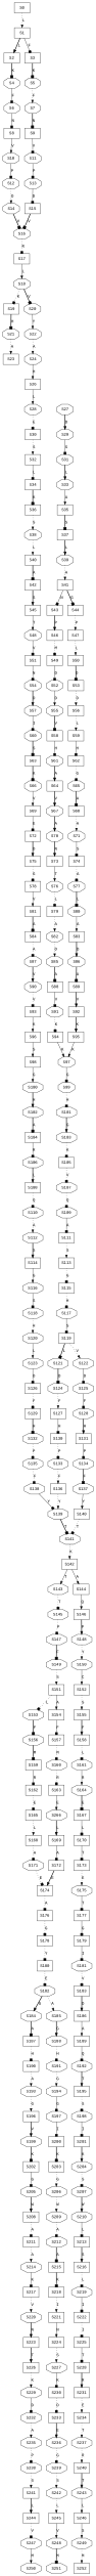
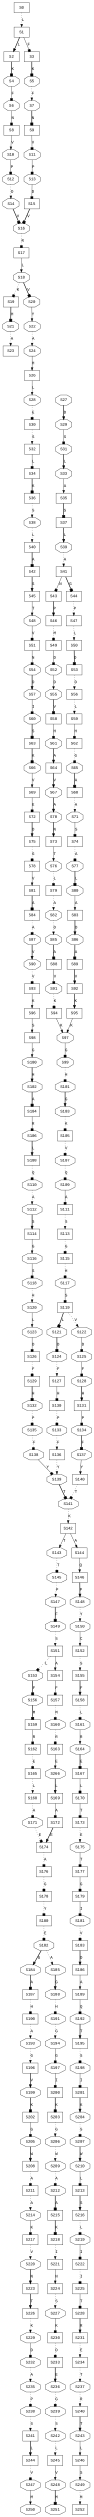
  strict digraph {
    fontname="Liberation Mono"
    node [fontname="Liberation Mono" shape=box]
    edge [arrowhead=box fontname="Liberation Mono" style=dotted]
    S0
    S1
    S2
    S3
    S4 [shape=octagon]
    S5 [shape=octagon]
    S6 [shape=octagon]
    S7 [shape=octagon]
    S8
    S9
    S10 [shape=octagon]
    S11 [shape=octagon]
    S12 [shape=octagon]
    S13 [shape=octagon]
    S14 [shape=octagon]
    S15
    S16 [shape=octagon]
    S17
    S18 [shape=octagon]
    S19
    S20 [shape=octagon]
    S21 [shape=octagon]
    S22 [shape=octagon]
    S23
    S24 [shape=octagon]
    S26
    S28 [shape=octagon]
    S27 [shape=octagon]
    S29 [shape=octagon]
    S30
    S31 [shape=octagon]
    S32
    S33 [shape=octagon]
    S34
    S35
    S36
    S37
    S38 [shape=octagon]
    S39 [shape=octagon]
    S40
    S41
    S42
    S43
    S44
    S45
    S46
    S47
    S48 [shape=octagon]
    S49
    S50
    S51
    S52 [shape=octagon]
    S53
    S54 [shape=octagon]
    S55 [shape=octagon]
    S56
    S57 [shape=octagon]
    S58
    S59
    S60 [shape=octagon]
    S61 [shape=octagon]
    S62
    S63
    S64
    S65 [shape=octagon]
    S66 [shape=octagon]
    S67 [shape=octagon]
    S68
    S69
    S70 [shape=octagon]
    S71 [shape=octagon]
    S72
    S73
    S74
    S75
    S76 [shape=octagon]
    S77 [shape=octagon]
    S78
    S79
    S80 [shape=octagon]
    S81
    S82 [shape=octagon]
    S83
    S84
    S85 [shape=octagon]
    S86 [shape=octagon]
    S87 [shape=octagon]
    S88
    S89
    S90 [shape=octagon]
    S91 [shape=octagon]
    S92
    S93
    S94
    S95
    S96
    S97 [shape=octagon]
    S98
    S99 [shape=octagon]
    S100 [shape=octagon]
    S101 [shape=octagon]
    S102 [shape=octagon]
    S103 [shape=octagon]
    S104
    S105
    S106 [shape=octagon]
    S107 [shape=octagon]
    S108
    S109 [shape=octagon]
    S110 [shape=octagon]
    S111
    S112 [shape=octagon]
    S113
    S114
    S115
    S116 [shape=octagon]
    S117 [shape=octagon]
    S118 [shape=octagon]
    S119
    S120 [shape=octagon]
    S121 [shape=octagon]
    S122 [shape=octagon]
    S123 [shape=octagon]
    S124 [shape=octagon]
    S125 [shape=octagon]
    S126
    S127
    S128 [shape=octagon]
    S129
    S130
    S131
    S132 [shape=octagon]
    S133 [shape=octagon]
    S134 [shape=octagon]
    S135 [shape=octagon]
    S136
    S137 [shape=octagon]
    S138 [shape=octagon]
    S139 [shape=octagon]
    S140
    S141 [shape=octagon]
    S142
    S143 [shape=octagon]
    S144
    S145 [shape=octagon]
    S146
    S147 [shape=octagon]
    S148 [shape=octagon]
    S149 [shape=octagon]
    S150 [shape=octagon]
    S151
    S152
    S153 [shape=octagon]
    S154
    S155
    S156 [shape=octagon]
    S157
    S158
    S159
    S160 [shape=octagon]
    S161 [shape=octagon]
    S162
    S163
    S164 [shape=octagon]
    S165
    n166 [label=S266 shape=octagon]
    S167
    S168
    S169
    S170
    S171 [shape=octagon]
    S172
    S173
    S174
    S175 [shape=octagon]
    S176
    S177
    S178
    S179
    S180
    S181 [shape=octagon]
    S182 [shape=octagon]
    S183
    S184 [shape=octagon]
    S185 [shape=octagon]
    S186
    S187
    S188 [shape=octagon]
    S189
    S190
    S191 [shape=octagon]
    S192 [shape=octagon]
    S193 [shape=octagon]
    S194 [shape=octagon]
    S195
    S196
    S197 [shape=octagon]
    S198 [shape=octagon]
    S199 [shape=octagon]
    S200
    S201
    S202
    S203
    S204 [shape=octagon]
    S205 [shape=octagon]
    S206 [shape=octagon]
    S207 [shape=octagon]
    S208
    S209 [shape=octagon]
    S210 [shape=octagon]
    S211
    S212 [shape=octagon]
    S213
    S214 [shape=octagon]
    S215
    S216
    S217
    S218
    S219 [shape=octagon]
    S220 [shape=octagon]
    S221
    S222
    S223
    S224
    S225
    S226
    S227 [shape=octagon]
    S228
    S229 [shape=octagon]
    S230
    S231
    S232 [shape=octagon]
    S233
    S234
    S235 [shape=octagon]
    S236 [shape=octagon]
    S237 [shape=octagon]
    S238 [shape=octagon]
    S239 [shape=octagon]
    S240
    S241
    S242 [shape=octagon]
    S243 [shape=octagon]
    S244
    S245
    S246
    S247 [shape=octagon]
    S248 [shape=octagon]
    S249 [shape=octagon]
    S250 [shape=octagon]
    S251 [shape=octagon]
    S252
    S0 -> S1 [arrowhead=normal label=L]
    S1 -> S2 [arrowhead=normal label=L style=bold]
    S1 -> S3 [label=F style=solid]
    S2 -> S4 [label=K style=bold]
    S3 -> S5 [label=K style=bold]
    S4 -> S6 [label=F style=solid]
    S5 -> S7 [arrowhead=normal label=F]
    S6 -> S8 [label=N style=solid]
    S7 -> S9 [label=N style=bold]
    S8 -> S10 [arrowhead=normal label=V style=solid]
    S9 -> S11 [label=V style=solid]
    S10 -> S12 [label=P style=solid]
    S11 -> S13 [label=P style=solid]
    S12 -> S14 [arrowhead=normal label=D]
    S13 -> S15 [label=D style=solid]
    S14 -> S16 [label=V style=bold]
    S15 -> S16 [label=V style=bold]
    S16 -> S17 [label=R]
    S17 -> S18 [arrowhead=normal label=L style=solid]
    S18 -> S19 [label=K]
    S18 -> S20 [label=V style=bold]
    S19 -> S21 [label=H style=bold]
    S20 -> S22 [arrowhead=normal label=Y style=solid]
    S21 -> S23 [arrowhead=normal label=A]
    S22 -> S24 [arrowhead=normal label=A]
    S24 -> S26 [arrowhead=normal label=H style=solid]
    S26 -> S28 [arrowhead=normal label=L style=solid]
    S28 -> S30 [label=E]
    S27 -> S29 [arrowhead=normal label=D style=bold]
    S29 -> S31 [label=S style=solid]
    S30 -> S32 [arrowhead=normal label=S]
    S31 -> S33 [arrowhead=normal label=L style=bold]
    S32 -> S34 [label=L style=solid]
    S33 -> S35 [arrowhead=normal label=A style=solid]
    S34 -> S36 [label=K style=bold]
    S35 -> S37 [label=S style=bold]
    S36 -> S38 [arrowhead=normal label=S]
    S37 -> S39 [arrowhead=normal label=L style=bold]
    S38 -> S40 [arrowhead=normal label=L]
    S39 -> S41 [arrowhead=normal label=A]
    S40 -> S42 [label=A style=bold]
    S41 -> S43 [label=N style=solid]
    S41 -> S44 [label=G style=bold]
    S42 -> S45 [arrowhead=normal label=S style=bold]
    S43 -> S46 [arrowhead=normal label=P style=bold]
    S44 -> S47 [arrowhead=normal label=P]
    S45 -> S48 [arrowhead=normal label=T style=solid]
    S46 -> S49 [label=M]
    S47 -> S50 [arrowhead=normal label=L]
    S48 -> S51 [label=V style=solid]
    S49 -> S52 [label=D style=solid]
    S50 -> S53 [label=D style=bold]
    S51 -> S54 [label=N style=solid]
    S52 -> S55 [arrowhead=normal label=D style=solid]
    S53 -> S56 [arrowhead=normal label=D]
    S54 -> S57 [arrowhead=normal label=D style=bold]
    S55 -> S58 [label=V style=bold]
    S56 -> S59 [arrowhead=normal label=L]
    S57 -> S60 [label=I style=solid]
    S58 -> S61 [label=H style=solid]
    S59 -> S62 [label=H style=solid]
    S60 -> S63 [label=S style=bold]
    S61 -> S64 [arrowhead=normal label=A style=bold]
    S62 -> S65 [label=G]
    S63 -> S66 [label=K style=bold]
    S64 -> S67 [arrowhead=normal label=V style=bold]
    S65 -> S68 [label=A style=bold]
    S66 -> S69 [arrowhead=normal label=V style=solid]
    S67 -> S70 [arrowhead=normal label=A style=bold]
    S68 -> S71 [arrowhead=normal label=A]
    S69 -> S72 [label=E style=solid]
    S70 -> S73 [arrowhead=normal label=N style=bold]
    S71 -> S74 [label=S style=solid]
    S72 -> S75 [arrowhead=normal label=D style=bold]
    S73 -> S76 [arrowhead=normal label=T style=solid]
    S74 -> S77 [label=A]
    S75 -> S78 [label=G]
    S76 -> S79 [label=L]
    S77 -> S80 [label=L style=bold]
    S78 -> S81 [arrowhead=normal label=V style=solid]
    S79 -> S82 [arrowhead=normal label=A]
    S80 -> S83 [arrowhead=normal label=A style=solid]
    S81 -> S84 [label=A style=bold]
    S82 -> S85 [arrowhead=normal label=D]
    S83 -> S86 [arrowhead=normal label=D style=bold]
    S84 -> S87 [label=A]
    S85 -> S88 [label=A style=bold]
    S86 -> S89 [label=A style=bold]
    S87 -> S90 [arrowhead=normal label=V style=bold]
    S88 -> S91 [label=V style=solid]
    S89 -> S92 [arrowhead=normal label=V style=bold]
    S90 -> S93 [label=V]
    S91 -> S94 [label=K]
    S92 -> S95 [arrowhead=normal label=K style=bold]
    S93 -> S96 [arrowhead=normal label=K style=solid]
    S94 -> S97 [arrowhead=normal label=K style=solid]
    S95 -> S97 [arrowhead=normal label=K style=solid]
    S96 -> S98 [arrowhead=normal label=S style=solid]
    S97 -> S99 [label=G style=solid]
    S98 -> S100 [arrowhead=normal label=G style=solid]
    S99 -> S101 [label=H]
    S100 -> S102 [arrowhead=normal label=H style=bold]
    S101 -> S103 [arrowhead=normal label=G style=bold]
    S102 -> S104 [label=A style=bold]
    S103 -> S105 [label=K]
    S104 -> S106 [label=R style=solid]
    S105 -> S107 [label=V]
    S106 -> S108 [arrowhead=normal label=L style=bold]
    S107 -> S109 [label=Q]
    S108 -> S110 [label=Q]
    S109 -> S111 [label=A style=solid]
    S110 -> S112 [arrowhead=normal label=A]
    S111 -> S113 [arrowhead=normal label=S]
    S112 -> S114 [arrowhead=normal label=S style=bold]
    S113 -> S115 [label=G]
    S114 -> S116 [arrowhead=normal label=G style=solid]
    S115 -> S117 [label=H]
    S116 -> S118 [label=S style=solid]
    S117 -> S119 [label=S style=solid]
    S118 -> S120 [arrowhead=normal label=H]
    S119 -> S121 [label=L style=bold]
    S119 -> S122 [arrowhead=normal label=V]
    S120 -> S123 [arrowhead=normal label=L style=solid]
    S121 -> S124 [label=D style=bold]
    S122 -> S125 [label=D style=solid]
    S123 -> S126 [label=D style=solid]
    S124 -> S127 [arrowhead=normal label=F]
    S125 -> S128 [label=F style=solid]
    S126 -> S129 [label=F]
    S127 -> S130 [label=H style=solid]
    S128 -> S131 [arrowhead=normal label=H style=bold]
    S129 -> S132 [label=H style=bold]
    S130 -> S133 [label=P]
    S131 -> S134 [label=P style=solid]
    S132 -> S135 [label=P]
    S133 -> S136 [arrowhead=normal label=F]
    S134 -> S137 [label=F style=bold]
    S135 -> S138 [label=F]
    S136 -> S139 [arrowhead=normal label=Y]
    S137 -> S140 [arrowhead=normal label=Y style=solid]
    S138 -> S139 [label=Y style=solid]
    S139 -> S141 [label=T style=bold]
    S140 -> S141 [label=T]
    S141 -> S142 [arrowhead=normal label=K]
    S142 -> S143 [arrowhead=normal label=T style=solid]
    S142 -> S144 [arrowhead=normal label=A style=solid]
    S143 -> S145 [label=T]
    S144 -> S146 [arrowhead=normal label=Q style=solid]
-   S145 -> S147 [label=P]
+   S145 -> S147 [arrowhead=normal label=P]
    S146 -> S148 [arrowhead=normal label=P style=bold]
    S147 -> S149 [label=F style=bold]
    S148 -> S150 [arrowhead=normal label=Y]
    S149 -> S151 [arrowhead=normal label=S]
    S150 -> S152 [arrowhead=normal label=C style=solid]
    S151 -> S153 [label=L]
    S151 -> S154 [arrowhead=normal label=A style=solid]
    S152 -> S155 [arrowhead=normal label=S]
    S153 -> S156 [label=F style=bold]
    S154 -> S157 [label=F style=solid]
    S155 -> S158 [arrowhead=normal label=F style=bold]
    S156 -> S159 [label=M style=bold]
    S157 -> S160 [label=M]
    S158 -> S161 [label=L]
    S159 -> S162 [label=R style=solid]
    S160 -> S163 [label=R]
    S161 -> S164 [arrowhead=normal label=R style=solid]
    S162 -> S165 [label=E]
    S163 -> n166 [arrowhead=normal label=E style=solid]
    S164 -> S167 [label=E style=bold]
    S165 -> S168 [arrowhead=normal label=L]
    n166 -> S169 [arrowhead=normal label=L style=bold]
    S167 -> S170 [label=L style=solid]
    S168 -> S171 [label=A]
    S169 -> S172 [label=A style=solid]
    S170 -> S173 [label=T style=solid]
    S171 -> S174 [label=E]
    S172 -> S174 [arrowhead=normal label=E style=bold]
    S173 -> S175 [arrowhead=normal label=E]
    S174 -> S176 [label=A]
    S175 -> S177 [label=T style=solid]
    S176 -> S178 [label=G]
    S177 -> S179 [label=G style=solid]
    S178 -> S180 [label=Y]
    S179 -> S181 [label=I style=solid]
    S180 -> S182 [label=E]
    S181 -> S183 [label=V]
    S182 -> S184 [arrowhead=normal label=G style=bold]
    S182 -> S185 [arrowhead=normal label=A]
    S183 -> S186 [arrowhead=normal label=D style=bold]
    S184 -> S187 [label=A style=bold]
    S185 -> S188 [arrowhead=normal label=G style=bold]
    S186 -> S189 [arrowhead=normal label=A style=solid]
    S187 -> S190 [label=H]
    S188 -> S191 [label=H]
    S189 -> S192 [label=Q style=solid]
    S190 -> S193 [arrowhead=normal label=A]
    S191 -> S194 [arrowhead=normal label=G]
    S192 -> S195 [arrowhead=normal label=T style=bold]
    S193 -> S196 [arrowhead=normal label=G]
    S194 -> S197 [label=G style=solid]
    S195 -> S198 [label=S]
    S196 -> S199 [arrowhead=normal label=V style=bold]
    S197 -> S200 [label=I style=solid]
    S198 -> S201 [label=I style=solid]
    S199 -> S202 [label=K style=bold]
    S200 -> S203 [label=K style=bold]
    S201 -> S204 [arrowhead=normal label=K style=bold]
    S202 -> S205 [label=G style=solid]
    S203 -> S206 [arrowhead=normal label=G]
    S204 -> S207 [label=S]
    S205 -> S208 [arrowhead=normal label=W style=bold]
    S206 -> S209 [arrowhead=normal label=W]
    S207 -> S210 [arrowhead=normal label=W style=bold]
    S208 -> S211 [label=A]
    S209 -> S212 [label=A]
    S210 -> S213 [label=L style=solid]
    S211 -> S214 [arrowhead=normal label=A]
    S212 -> S215 [label=A style=bold]
    S213 -> S216 [arrowhead=normal label=S style=bold]
    S214 -> S217 [label=K style=solid]
    S215 -> S218 [label=K style=bold]
    S216 -> S219 [label=L]
    S217 -> S220 [arrowhead=normal label=V]
    S218 -> S221 [arrowhead=normal label=I]
    S219 -> S222 [label=I style=solid]
    S220 -> S223 [arrowhead=normal label=N style=bold]
    S221 -> S224 [arrowhead=normal label=N style=solid]
    S222 -> S225 [label=I]
    S223 -> S226 [arrowhead=normal label=T style=bold]
    S224 -> S227 [arrowhead=normal label=S]
    S225 -> S228 [label=T style=solid]
    S226 -> S229 [arrowhead=normal label=K]
    S227 -> S230 [label=K style=solid]
    S228 -> S231 [arrowhead=normal label=R style=bold]
    S229 -> S232 [label=D style=solid]
    S230 -> S233 [label=D]
    S231 -> S234 [arrowhead=normal label=E]
    S232 -> S235 [arrowhead=normal label=A]
    S233 -> S236 [arrowhead=normal label=E style=bold]
    S234 -> S237 [arrowhead=normal label=T]
    S235 -> S238 [label=P]
    S236 -> S239 [label=G]
    S237 -> S240 [arrowhead=normal label=R]
    S238 -> S241 [arrowhead=normal label=S]
    S239 -> S242 [arrowhead=normal label=S]
    S240 -> S243 [arrowhead=normal label=T style=bold]
    S241 -> S244 [arrowhead=normal label=L style=bold]
    S242 -> S245 [arrowhead=normal label=L]
    S243 -> S246 [arrowhead=normal label=L style=solid]
    S244 -> S247 [label=V]
    S245 -> S248 [arrowhead=normal label=V style=solid]
    S246 -> S249 [arrowhead=normal label=S style=solid]
    S247 -> S250 [arrowhead=normal label=M style=solid]
    S248 -> S251 [label=M style=bold]
    S249 -> S252 [arrowhead=normal label=M]
  }
